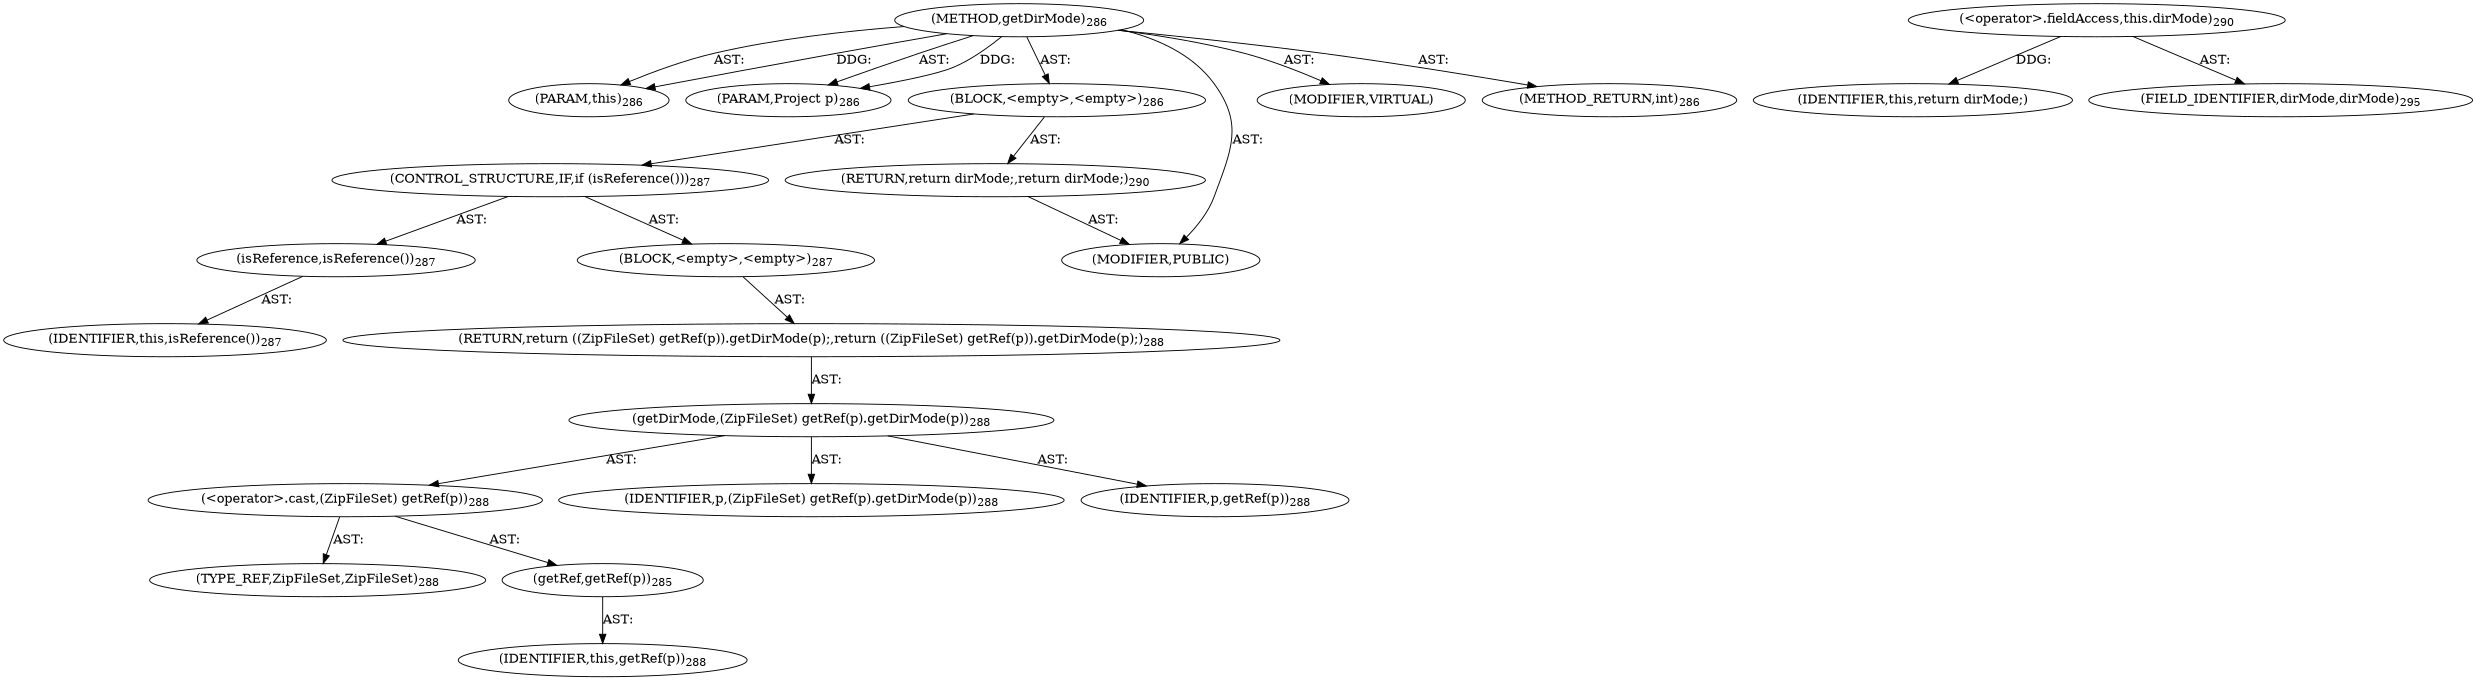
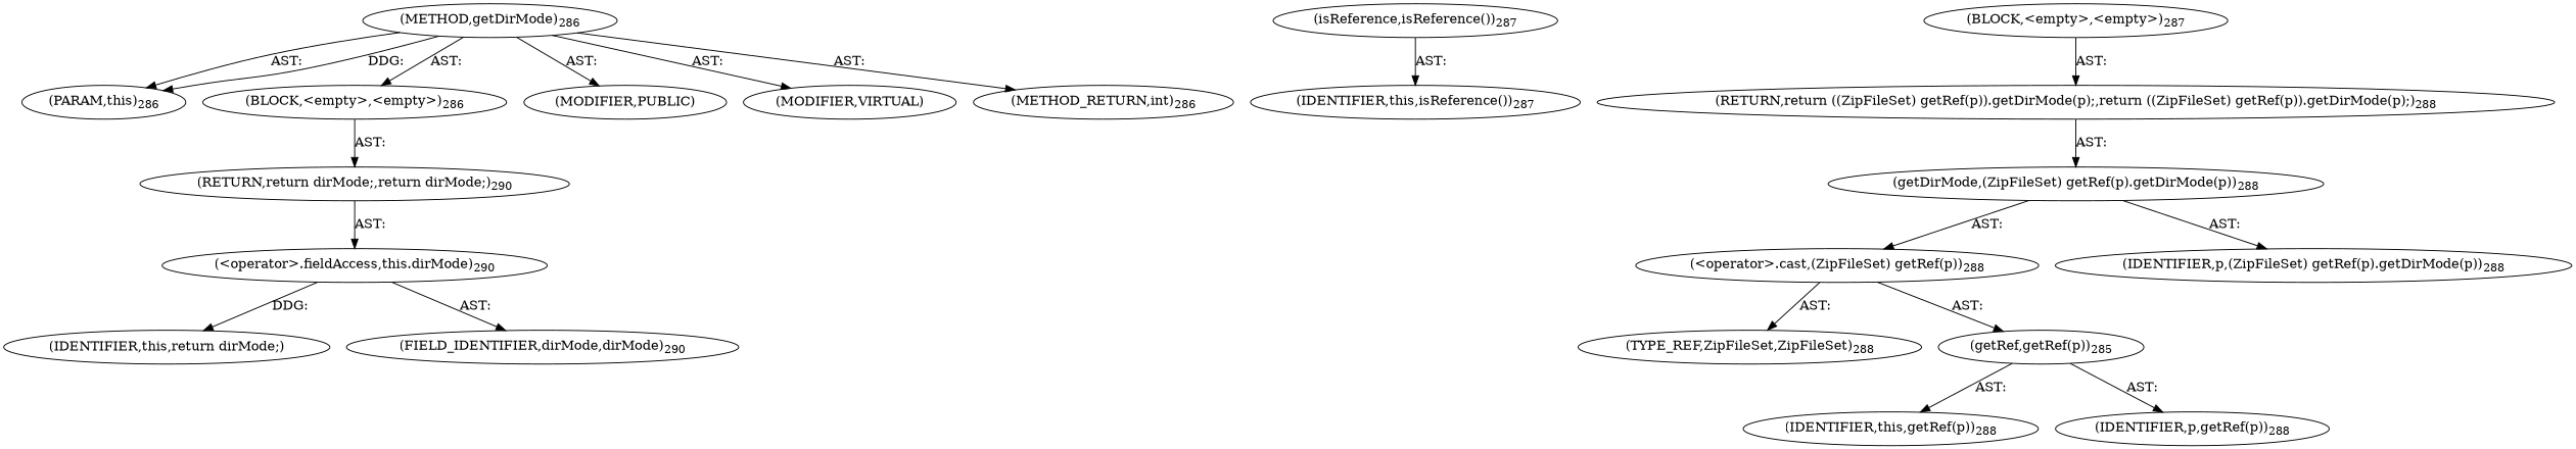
  digraph {
    n1 [label=<(METHOD,getDirMode)<SUB>286</SUB>>]
    n2 [label=<(PARAM,this)<SUB>286</SUB>>]
-   n3 [label=<(PARAM,Project p)<SUB>286</SUB>>]
    n4 [label=<(BLOCK,&lt;empty&gt;,&lt;empty&gt;)<SUB>286</SUB>>]
    n5 [label=<(MODIFIER,PUBLIC)>]
    n6 [label=<(MODIFIER,VIRTUAL)>]
    n7 [label=<(METHOD_RETURN,int)<SUB>286</SUB>>]
-   n8 [label=<(CONTROL_STRUCTURE,IF,if (isReference()))<SUB>287</SUB>>]
    n9 [label=<(RETURN,return dirMode;,return dirMode;)<SUB>290</SUB>>]
    n10 [label=<(isReference,isReference())<SUB>287</SUB>>]
    n11 [label=<(BLOCK,&lt;empty&gt;,&lt;empty&gt;)<SUB>287</SUB>>]
    n12 [label=<(&lt;operator&gt;.fieldAccess,this.dirMode)<SUB>290</SUB>>]
    n13 [label=<(IDENTIFIER,this,isReference())<SUB>287</SUB>>]
    n14 [label=<(RETURN,return ((ZipFileSet) getRef(p)).getDirMode(p);,return ((ZipFileSet) getRef(p)).getDirMode(p);)<SUB>288</SUB>>]
    n15 [label=<(getDirMode,(ZipFileSet) getRef(p).getDirMode(p))<SUB>288</SUB>>]
    n16 [label=<(&lt;operator&gt;.cast,(ZipFileSet) getRef(p))<SUB>288</SUB>>]
    n17 [label=<(IDENTIFIER,p,(ZipFileSet) getRef(p).getDirMode(p))<SUB>288</SUB>>]
    n18 [label=<(TYPE_REF,ZipFileSet,ZipFileSet)<SUB>288</SUB>>]
    n19 [label=<(getRef,getRef(p))<SUB>285</SUB>>]
    n20 [label=<(IDENTIFIER,this,getRef(p))<SUB>288</SUB>>]
    n21 [label=<(IDENTIFIER,p,getRef(p))<SUB>288</SUB>>]
    n22 [label=<(IDENTIFIER,this,return dirMode;)>]
-   n23 [label=<(FIELD_IDENTIFIER,dirMode,dirMode)<SUB>295</SUB>>]
+   n23 [label=<(FIELD_IDENTIFIER,dirMode,dirMode)<SUB>290</SUB>>]
    n1 -> n2 [label="AST: "]
    n1 -> n2 [label="DDG: "]
-   n1 -> n3 [label="AST: "]
-   n1 -> n3 [label="DDG: "]
    n1 -> n4 [label="AST: "]
    n1 -> n5 [label="AST: "]
    n1 -> n6 [label="AST: "]
    n1 -> n7 [label="AST: "]
-   n4 -> n8 [label="AST: "]
    n4 -> n9 [label="AST: "]
-   n8 -> n10 [label="AST: "]
-   n8 -> n11 [label="AST: "]
-   n9 -> n5 [label="AST: "]
+   n9 -> n12 [label="AST: "]
    n10 -> n13 [label="AST: "]
    n11 -> n14 [label="AST: "]
    n12 -> n22 [label="DDG: "]
    n12 -> n23 [label="AST: "]
    n14 -> n15 [label="AST: "]
    n15 -> n16 [label="AST: "]
    n15 -> n17 [label="AST: "]
    n16 -> n18 [label="AST: "]
    n16 -> n19 [label="AST: "]
    n19 -> n20 [label="AST: "]
-   n15 -> n21 [label="AST: "]
+   n19 -> n21 [label="AST: "]
  }
